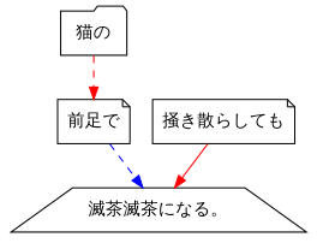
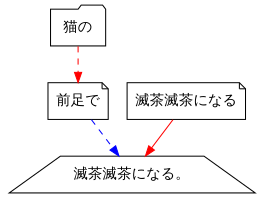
  digraph {
    node [shape=note]
    edge [color=red style=dashed]
    n1 [label="猫の" shape=folder]
    n2 [label="前足で"]
    n3 [label="滅茶滅茶になる。" shape=trapezium]
-   n4 [label="掻き散らしても"]
+   n4 [label="滅茶滅茶になる"]
    n1 -> n2
    n2 -> n3 [color=blue]
    n4 -> n3 [style=solid]
  }
